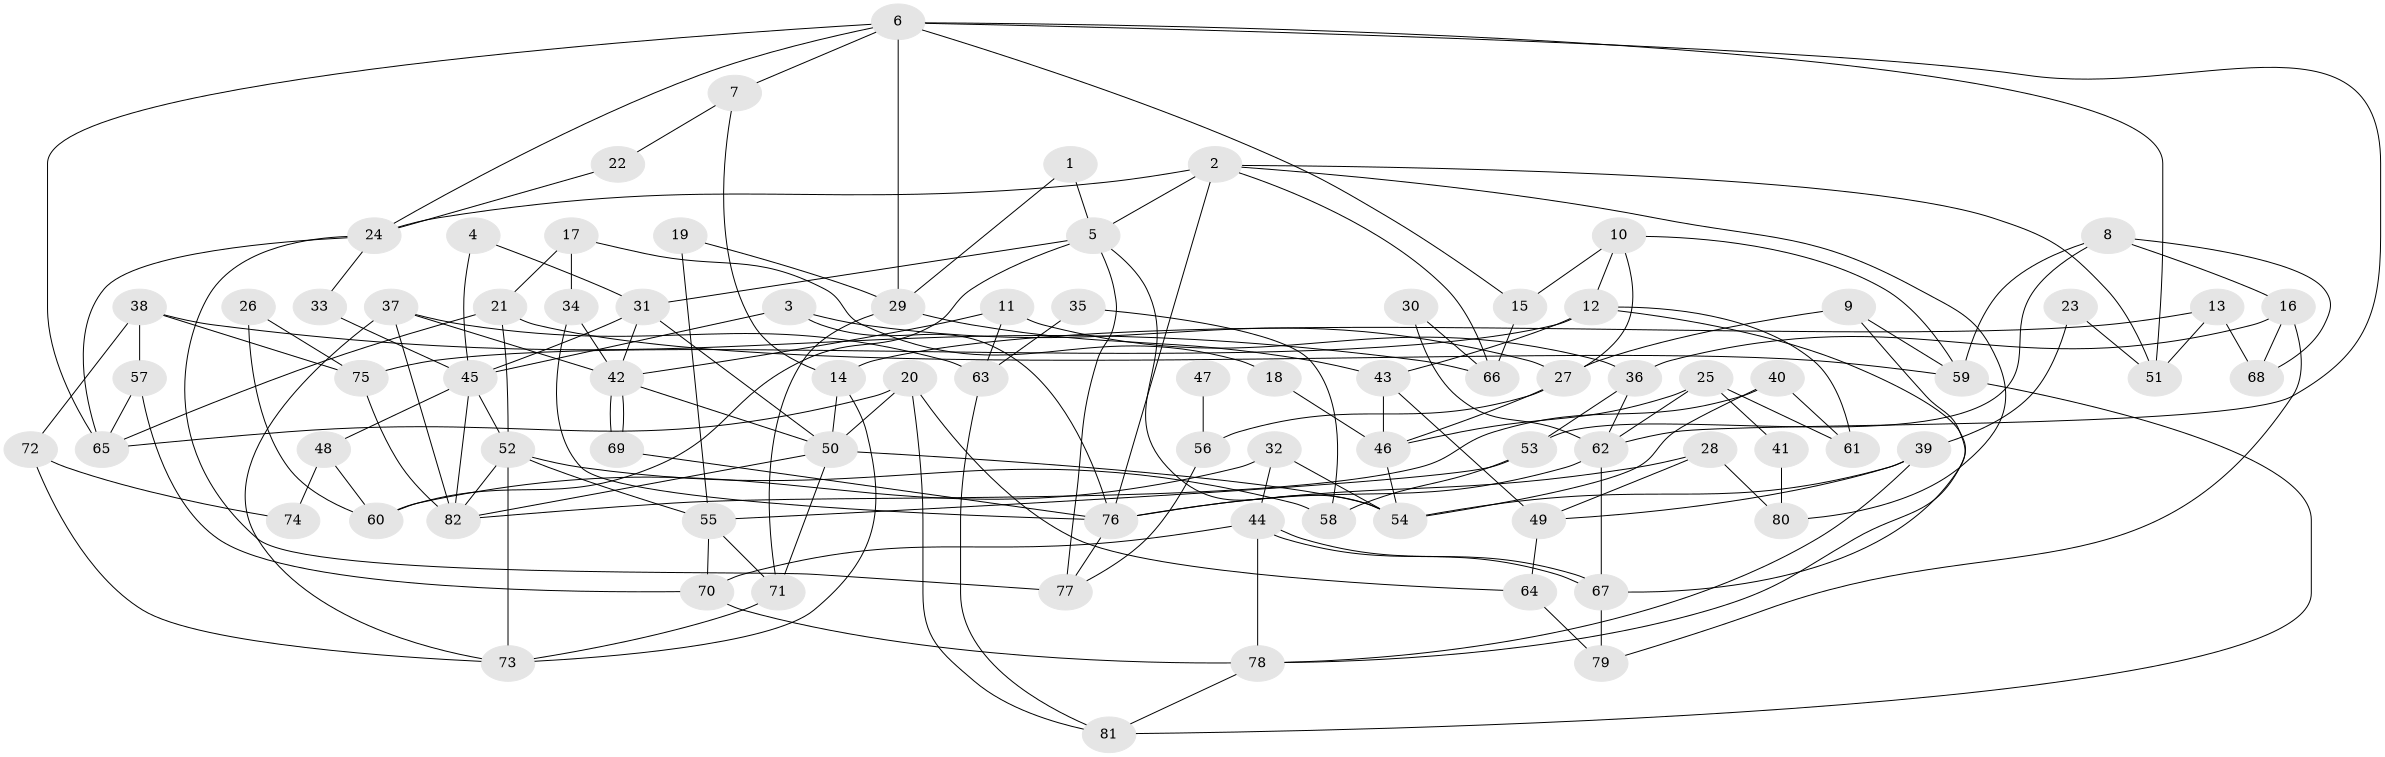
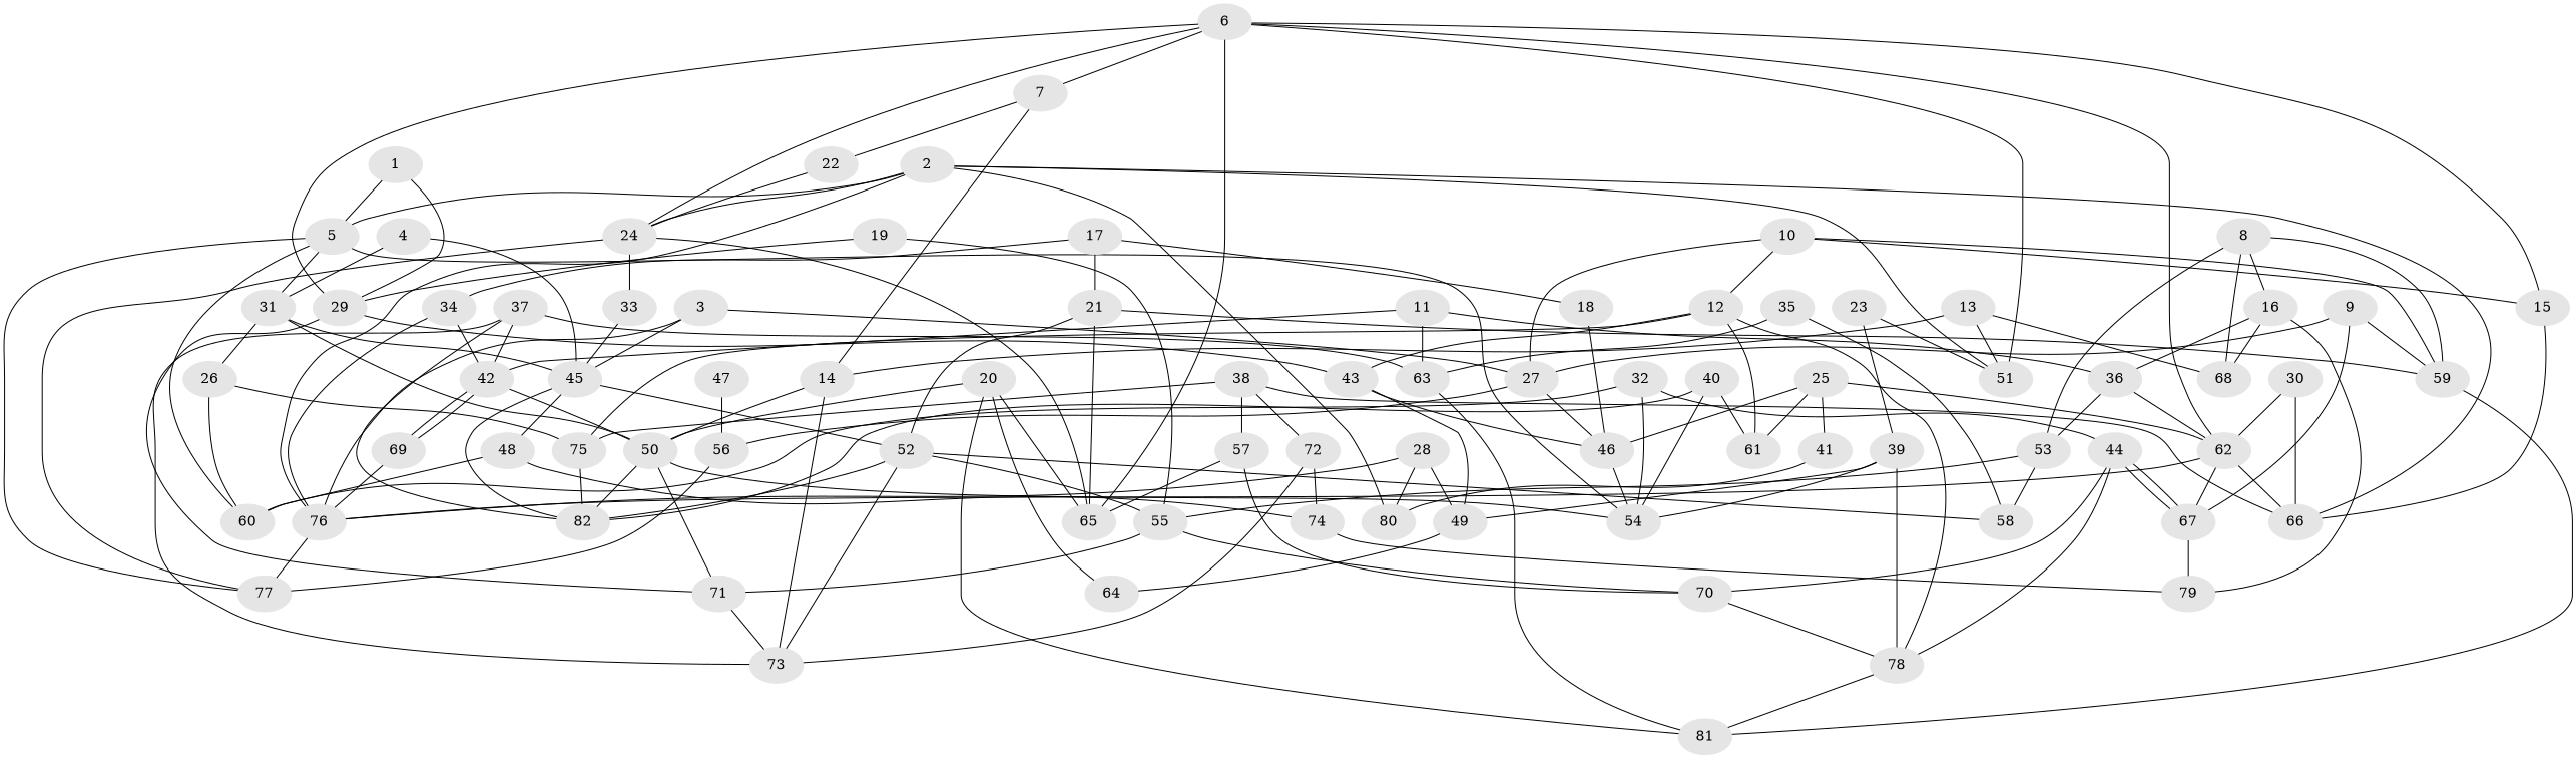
  graph {
    node [color=gray90 style=filled]
    1
    5
    29
    31
    54
    60
    77
    43
    71
    2
    24
    51
    66
    76
    80
    65
    33
    3
    27
    45
    46
    56
    52
    82
    48
    4
    42
    50
    6
    7
    15
    62
    14
    22
    67
    73
    8
    16
    53
    59
    68
    36
    79
    55
    58
    81
    9
    10
    12
    61
    75
    78
    11
    63
    69
    49
    13
    28
    32
    44
    17
    18
    21
    34
    19
    70
    20
    64
    23
    39
    25
    41
    26
    30
    35
    37
    38
    57
    72
    74
    47
    40
    1 -- 5
    1 -- 29
    5 -- 31
    5 -- 54
    5 -- 60
    5 -- 77
    29 -- 43
    29 -- 71
    31 -- 45
-   31 -- 42
+   31 -- 26
    31 -- 50
    43 -- 46
    43 -- 49
    71 -- 73
    2 -- 5
    2 -- 24
    2 -- 51
    2 -- 66
    2 -- 76
    2 -- 80
    24 -- 77
    24 -- 65
    24 -- 33
    76 -- 77
    33 -- 45
    3 -- 76
    3 -- 27
    3 -- 45
    27 -- 46
    27 -- 56
    45 -- 52
    45 -- 82
    45 -- 48
    46 -- 54
    56 -- 77
    52 -- 82
    52 -- 73
    52 -- 55
    52 -- 58
    48 -- 60
    48 -- 74
    4 -- 31
    4 -- 45
    42 -- 50
    42 -- 69
    42 -- 69
    50 -- 54
    50 -- 71
    50 -- 82
    6 -- 29
    6 -- 24
    6 -- 51
    6 -- 65
    6 -- 7
    6 -- 15
    6 -- 62
    7 -- 14
    7 -- 22
    15 -- 66
+   62 -- 66
    62 -- 76
    62 -- 67
    14 -- 50
    14 -- 73
    22 -- 24
    67 -- 79
    8 -- 16
    8 -- 53
    8 -- 59
    8 -- 68
    16 -- 68
    16 -- 36
    16 -- 79
    53 -- 55
    53 -- 58
    59 -- 81
    36 -- 62
    36 -- 53
    55 -- 71
    55 -- 70
    9 -- 27
    9 -- 67
    9 -- 59
    10 -- 27
    10 -- 15
    10 -- 59
    10 -- 12
    12 -- 43
    12 -- 61
    12 -- 75
    12 -- 78
    75 -- 82
    78 -- 81
    11 -- 42
    11 -- 36
    11 -- 63
    63 -- 81
    69 -- 76
    49 -- 64
    13 -- 51
    13 -- 14
    13 -- 68
    28 -- 76
    28 -- 80
    28 -- 49
    32 -- 54
    32 -- 60
    32 -- 44
    44 -- 67
    44 -- 67
    44 -- 78
    44 -- 70
    17 -- 18
    17 -- 21
    17 -- 34
    18 -- 46
    21 -- 65
    21 -- 52
    21 -- 59
    34 -- 76
    34 -- 42
    19 -- 29
    19 -- 55
    70 -- 78
    20 -- 65
    20 -- 50
    20 -- 81
    20 -- 64
    23 -- 51
    23 -- 39
    39 -- 54
    39 -- 78
    39 -- 49
    25 -- 46
    25 -- 62
    25 -- 61
    25 -- 41
    41 -- 80
    26 -- 60
    26 -- 75
    30 -- 66
    30 -- 62
    35 -- 58
    35 -- 63
    37 -- 82
    37 -- 42
    37 -- 73
    37 -- 63
    38 -- 66
    38 -- 75
    38 -- 57
    38 -- 72
    57 -- 65
    57 -- 70
    72 -- 73
    72 -- 74
-   64 -- 79
+   74 -- 79
    47 -- 56
    40 -- 54
    40 -- 82
    40 -- 61
  }
